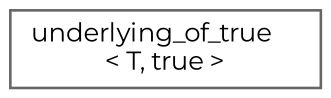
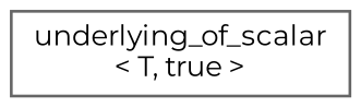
  digraph {
    rankdir=LR
    fontname=Montserrat
-   n1 [color=grey40 fillcolor=white fontname=Montserrat fontsize=10 height=0.2 label="underlying_of_true\l\< T, true \>" shape=box style=filled width=0.4]
+   n1 [color=grey40 fillcolor=white fontname=Montserrat fontsize=10 height=0.2 label="underlying_of_scalar\l\< T, true \>" shape=box style=filled width=0.4]
  }
